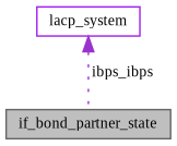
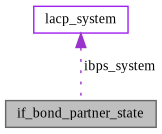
  digraph {
    fontname="Liberation Serif"
    node [fontname="Liberation Serif" fontsize=10 shape=record style=filled]
    n1 [color=gray40 fillcolor=grey75 fontcolor=black height=0.2 label=if_bond_partner_state width=0.4]
    n2 [color=purple fillcolor=white height=0.2 label=lacp_system width=0.4]
-   n2 -> n1 [color=darkorchid3 dir=back fontname="Liberation Serif" fontsize=10 label=" ibps_ibps" labelfontname=Helvetica labelfontsize=10 style=dotted]
+   n2 -> n1 [color=darkorchid3 dir=back fontname="Liberation Serif" fontsize=10 label=" ibps_system" labelfontname=Helvetica labelfontsize=10 style=dotted]
  }
